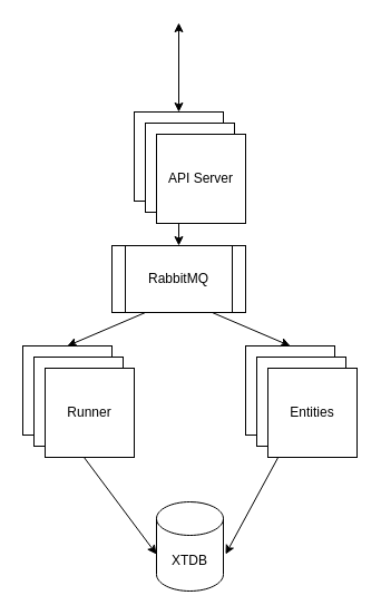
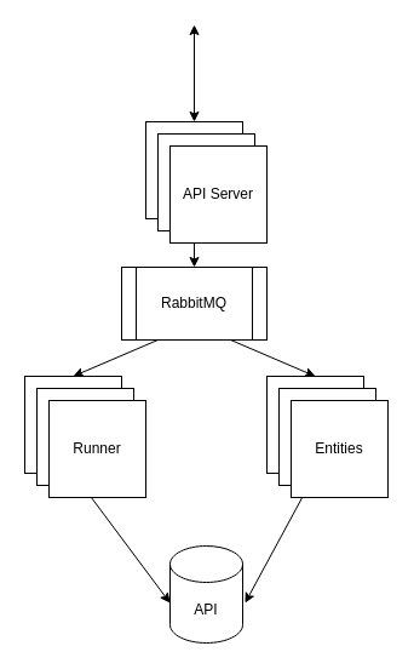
  <mxCell id="0" />
  <mxCell id="1" parent="0" />
  <mxCell id="2" value="RabbitMQ" style="shape=process;whiteSpace=wrap;html=1;backgroundOutline=1;" parent="1" vertex="1"><mxGeometry x="100" y="220" width="120" height="60" as="geometry" /></mxCell>
  <mxCell id="3" value="API Server" style="whiteSpace=wrap;html=1;aspect=fixed;" parent="1" vertex="1"><mxGeometry x="120" y="100" width="80" height="80" as="geometry" /></mxCell>
  <mxCell id="4" value="Runner" style="whiteSpace=wrap;html=1;aspect=fixed;" parent="1" vertex="1"><mxGeometry x="20" y="310" width="80" height="80" as="geometry" /></mxCell>
  <mxCell id="5" value="Entities" style="whiteSpace=wrap;html=1;aspect=fixed;" parent="1" vertex="1"><mxGeometry x="220" y="310" width="80" height="80" as="geometry" /></mxCell>
- <mxCell id="6" value="XTDB" style="shape=cylinder3;whiteSpace=wrap;html=1;boundedLbl=1;backgroundOutline=1;size=15;" parent="1" vertex="1"><mxGeometry x="140" y="450" width="60" height="80" as="geometry" /></mxCell>
+ <mxCell id="6" value="API" style="shape=cylinder3;whiteSpace=wrap;html=1;boundedLbl=1;backgroundOutline=1;size=15;" parent="1" vertex="1"><mxGeometry x="140" y="450" width="60" height="80" as="geometry" /></mxCell>
  <mxCell id="7" value="" style="endArrow=classic;startArrow=classic;html=1;" parent="1" edge="1"><mxGeometry width="50" height="50" relative="1" as="geometry"><mxPoint x="160" y="100" as="sourcePoint" /><mxPoint x="160" y="20" as="targetPoint" /></mxGeometry></mxCell>
  <mxCell id="8" value="" style="endArrow=classic;startArrow=classic;html=1;entryX=0.5;entryY=1;entryDx=0;entryDy=0;" parent="1" target="3" edge="1"><mxGeometry width="50" height="50" relative="1" as="geometry"><mxPoint x="160" y="220" as="sourcePoint" /><mxPoint x="210" y="170" as="targetPoint" /></mxGeometry></mxCell>
  <mxCell id="9" value="" style="endArrow=classic;html=1;exitX=0.5;exitY=1;exitDx=0;exitDy=0;entryX=1.033;entryY=0.588;entryDx=0;entryDy=0;entryPerimeter=0;" parent="1" source="5" edge="1" target="6"><mxGeometry width="50" height="50" relative="1" as="geometry"><mxPoint x="136" y="480" as="sourcePoint" /><mxPoint x="260" y="500" as="targetPoint" /></mxGeometry></mxCell>
  <mxCell id="10" value="" style="endArrow=classic;startArrow=classic;html=1;exitX=0.5;exitY=1;exitDx=0;exitDy=0;entryX=0;entryY=0.588;entryDx=0;entryDy=0;entryPerimeter=0;" parent="1" source="4" target="6" edge="1"><mxGeometry width="50" height="50" relative="1" as="geometry"><mxPoint x="136" y="480" as="sourcePoint" /><mxPoint x="186" y="430" as="targetPoint" /></mxGeometry></mxCell>
  <mxCell id="11" value="" style="endArrow=classic;html=1;exitX=0.25;exitY=1;exitDx=0;exitDy=0;entryX=0.5;entryY=0;entryDx=0;entryDy=0;" parent="1" source="2" target="4" edge="1"><mxGeometry width="50" height="50" relative="1" as="geometry"><mxPoint x="136" y="480" as="sourcePoint" /><mxPoint x="186" y="430" as="targetPoint" /></mxGeometry></mxCell>
  <mxCell id="12" value="" style="endArrow=classic;html=1;exitX=0.75;exitY=1;exitDx=0;exitDy=0;entryX=0.5;entryY=0;entryDx=0;entryDy=0;" parent="1" source="2" target="5" edge="1"><mxGeometry width="50" height="50" relative="1" as="geometry"><mxPoint x="136" y="480" as="sourcePoint" /><mxPoint x="186" y="430" as="targetPoint" /></mxGeometry></mxCell>
  <mxCell id="13" value="API Server" style="whiteSpace=wrap;html=1;aspect=fixed;" vertex="1" parent="1"><mxGeometry x="130" y="110" width="80" height="80" as="geometry" /></mxCell>
  <mxCell id="14" value="API Server" style="whiteSpace=wrap;html=1;aspect=fixed;" vertex="1" parent="1"><mxGeometry x="140" y="120" width="80" height="80" as="geometry" /></mxCell>
  <mxCell id="15" value="Runner" style="whiteSpace=wrap;html=1;aspect=fixed;" vertex="1" parent="1"><mxGeometry x="30" y="320" width="80" height="80" as="geometry" /></mxCell>
  <mxCell id="16" value="Runner" style="whiteSpace=wrap;html=1;aspect=fixed;" vertex="1" parent="1"><mxGeometry x="40" y="330" width="80" height="80" as="geometry" /></mxCell>
  <mxCell id="17" value="Entities" style="whiteSpace=wrap;html=1;aspect=fixed;" vertex="1" parent="1"><mxGeometry x="230" y="320" width="80" height="80" as="geometry" /></mxCell>
  <mxCell id="18" value="Entities" style="whiteSpace=wrap;html=1;aspect=fixed;" vertex="1" parent="1"><mxGeometry x="240" y="330" width="80" height="80" as="geometry" /></mxCell>
